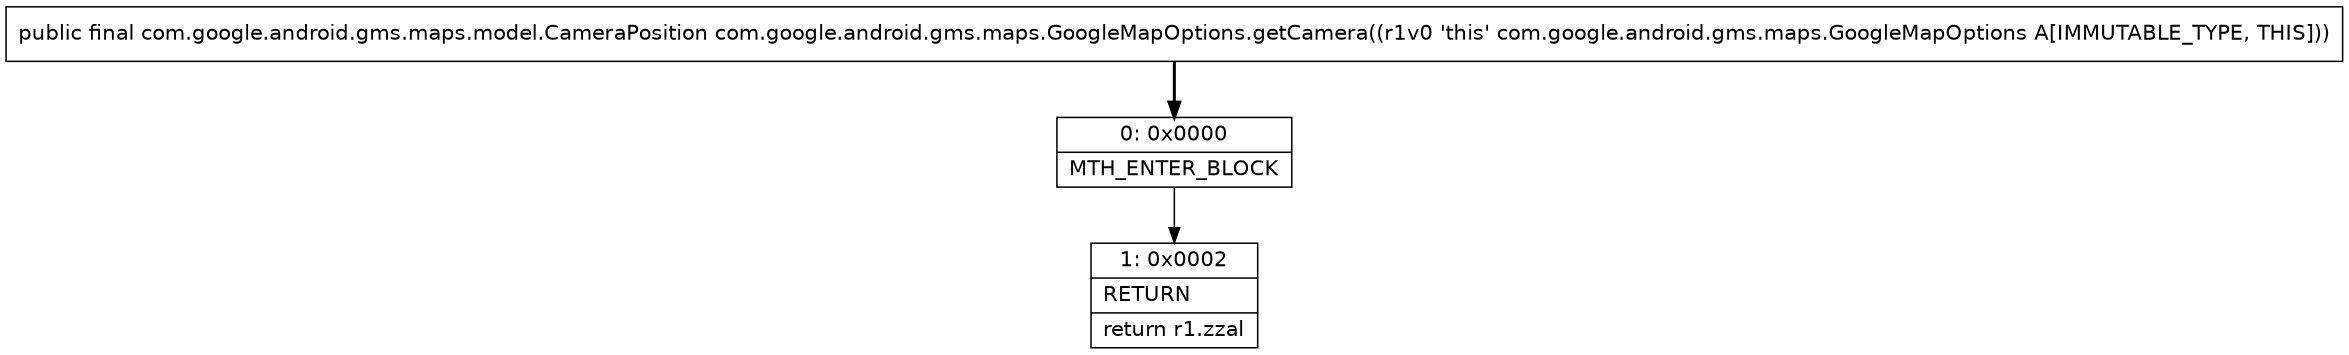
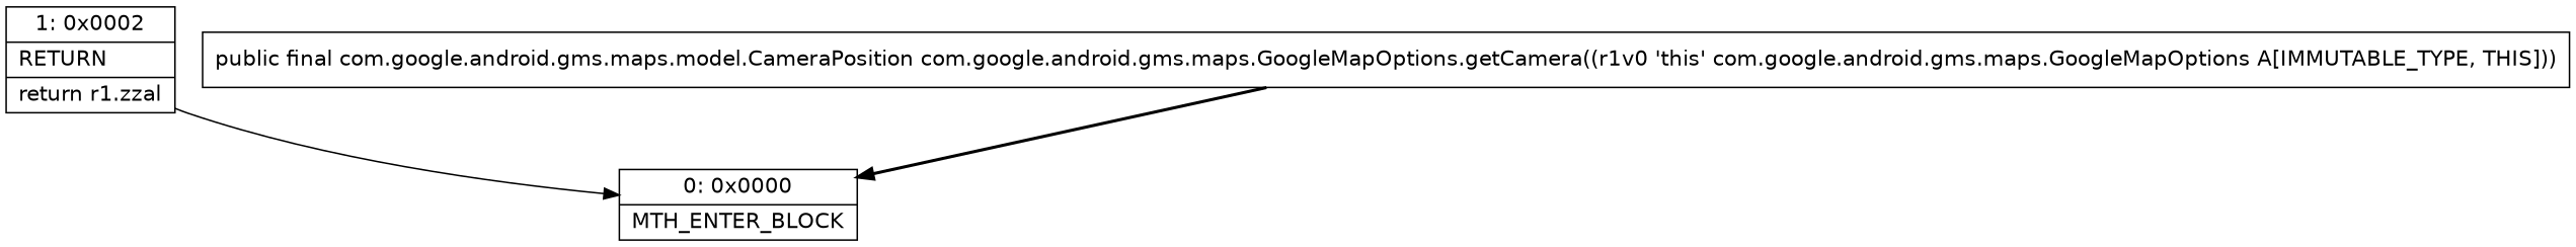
  digraph {
    fontname="DejaVu Sans"
    node [shape=record fontname="DejaVu Sans"]
    edge [fontname="DejaVu Sans"]
    n1 [label="{0\:\ 0x0000|MTH_ENTER_BLOCK\l}"]
    n2 [label="{1\:\ 0x0002|RETURN\l|return r1.zzal\l}"]
    n3 [label="{public final com.google.android.gms.maps.model.CameraPosition com.google.android.gms.maps.GoogleMapOptions.getCamera((r1v0 'this' com.google.android.gms.maps.GoogleMapOptions A[IMMUTABLE_TYPE, THIS])) }"]
-   n1 -> n2 [style=solid]
+   n2 -> n1 [style=solid]
    n3 -> n1 [style=bold]
  }
